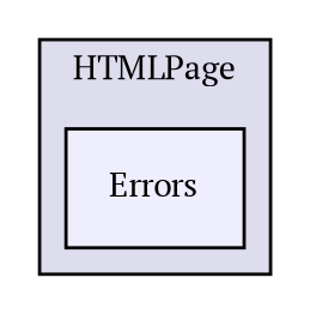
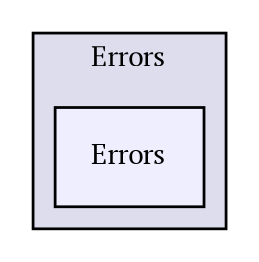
  digraph {
    compound=true
    rankdir=LR
    fontname="PT Serif"
    n1 [fillcolor="#eeeeff" fontname="PT Serif" fontsize=10 label=Errors pencolor=black shape=box style=filled]
    subgraph cluster_1 {
      bgcolor="#ddddee"
      fontsize=10
-     label=HTMLPage
+     label=Errors
      pencolor=black
      n1
    }
  }
